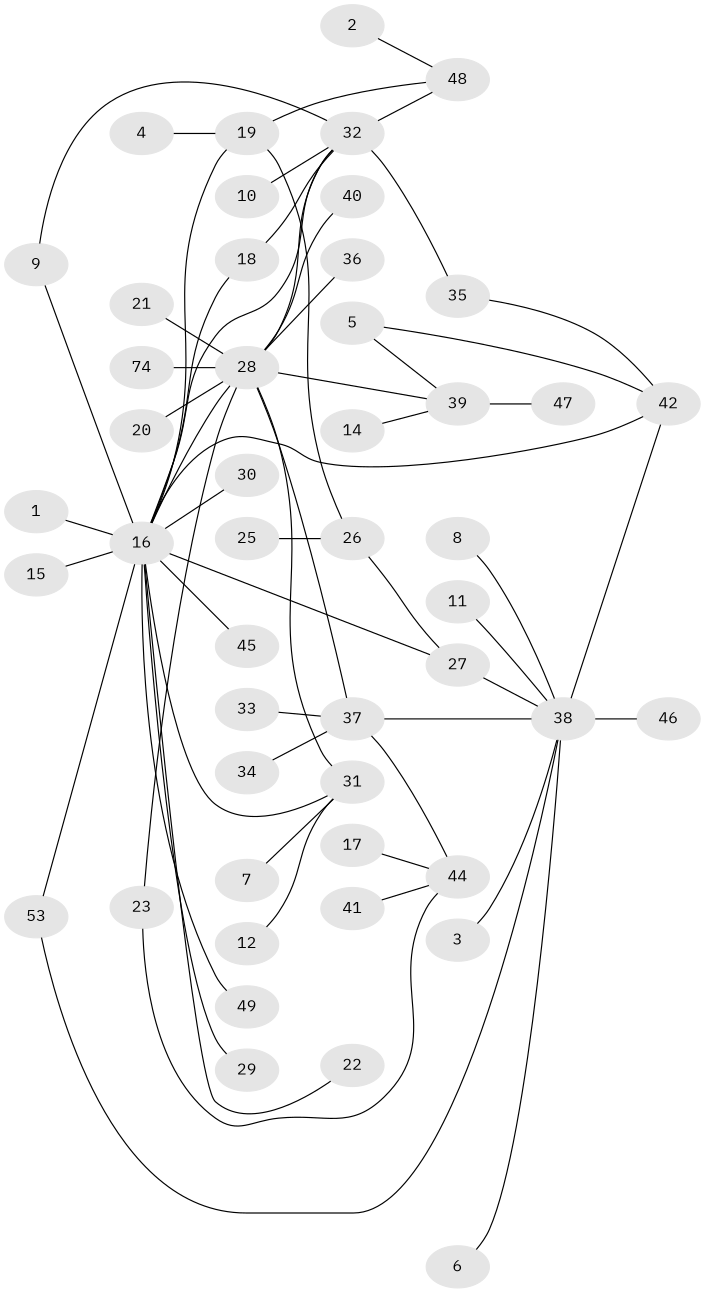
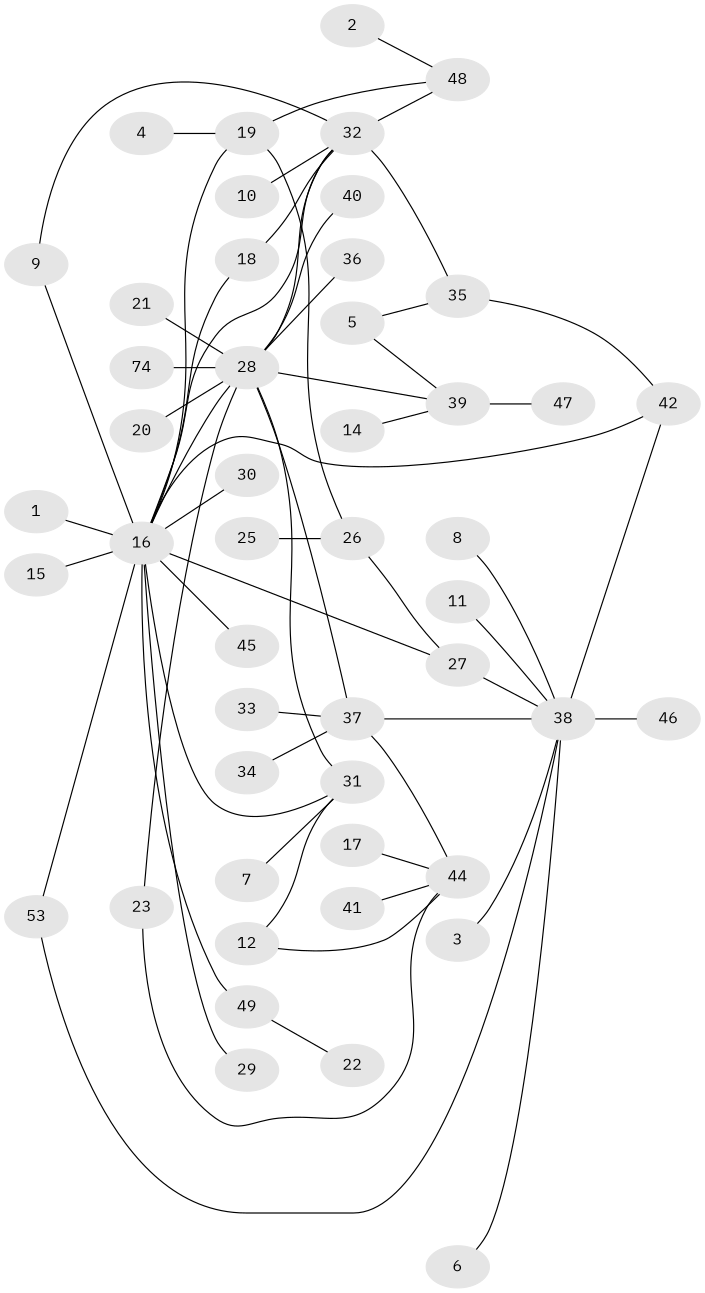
  graph {
    fontname="IBM Plex Mono"
    rankdir=LR
    node [color=gray90 fontname="IBM Plex Mono" style=filled]
    edge [fontname="IBM Plex Mono" weight=1.0]
    1
    16
    19
    42
    32
    31
    18
    22
    27
    28
    29
    30
    45
    49
    2
    48
    3
    38
    46
    4
    26
    5
    39
    47
    6
    7
    37
    44
    8
    9
    35
    10
    11
    12
    n35 [label=53]
    14
    15
    36
    40
    17
    20
    21
    23
    n44 [label=74]
    25
    33
    34
    41
    1 -- 16
    16 -- 19
    16 -- 42
    16 -- 32
    16 -- 31
    16 -- 18
-   16 -- 22
+   49 -- 22
    16 -- 27
    16 -- 28
    16 -- 29
    16 -- 30
    16 -- 45
    16 -- 49
    19 -- 48
    19 -- 26 [weight=2.0]
    32 -- 48
    32 -- 35
    18 -- 32
    27 -- 38
    28 -- 32
    28 -- 31 [weight=2.0]
    28 -- 39
    28 -- 37
    28 -- 36
    28 -- 40
    2 -- 48
    3 -- 38
    38 -- 42
    38 -- 46
    4 -- 19
    26 -- 27
-   5 -- 42
+   5 -- 35
    5 -- 39
    39 -- 47
    6 -- 38
    7 -- 31
    37 -- 38 [weight=2.0]
    37 -- 44
    8 -- 38
    9 -- 16
    9 -- 32
    35 -- 42
    10 -- 32
    11 -- 38
    12 -- 31
+   12 -- 44
    n35 -- 16
    n35 -- 38
    14 -- 39
    15 -- 16
    17 -- 44
    20 -- 28
    21 -- 28
    23 -- 28
    23 -- 44
    n44 -- 28
    25 -- 26
    33 -- 37
    34 -- 37
    41 -- 44
  }
